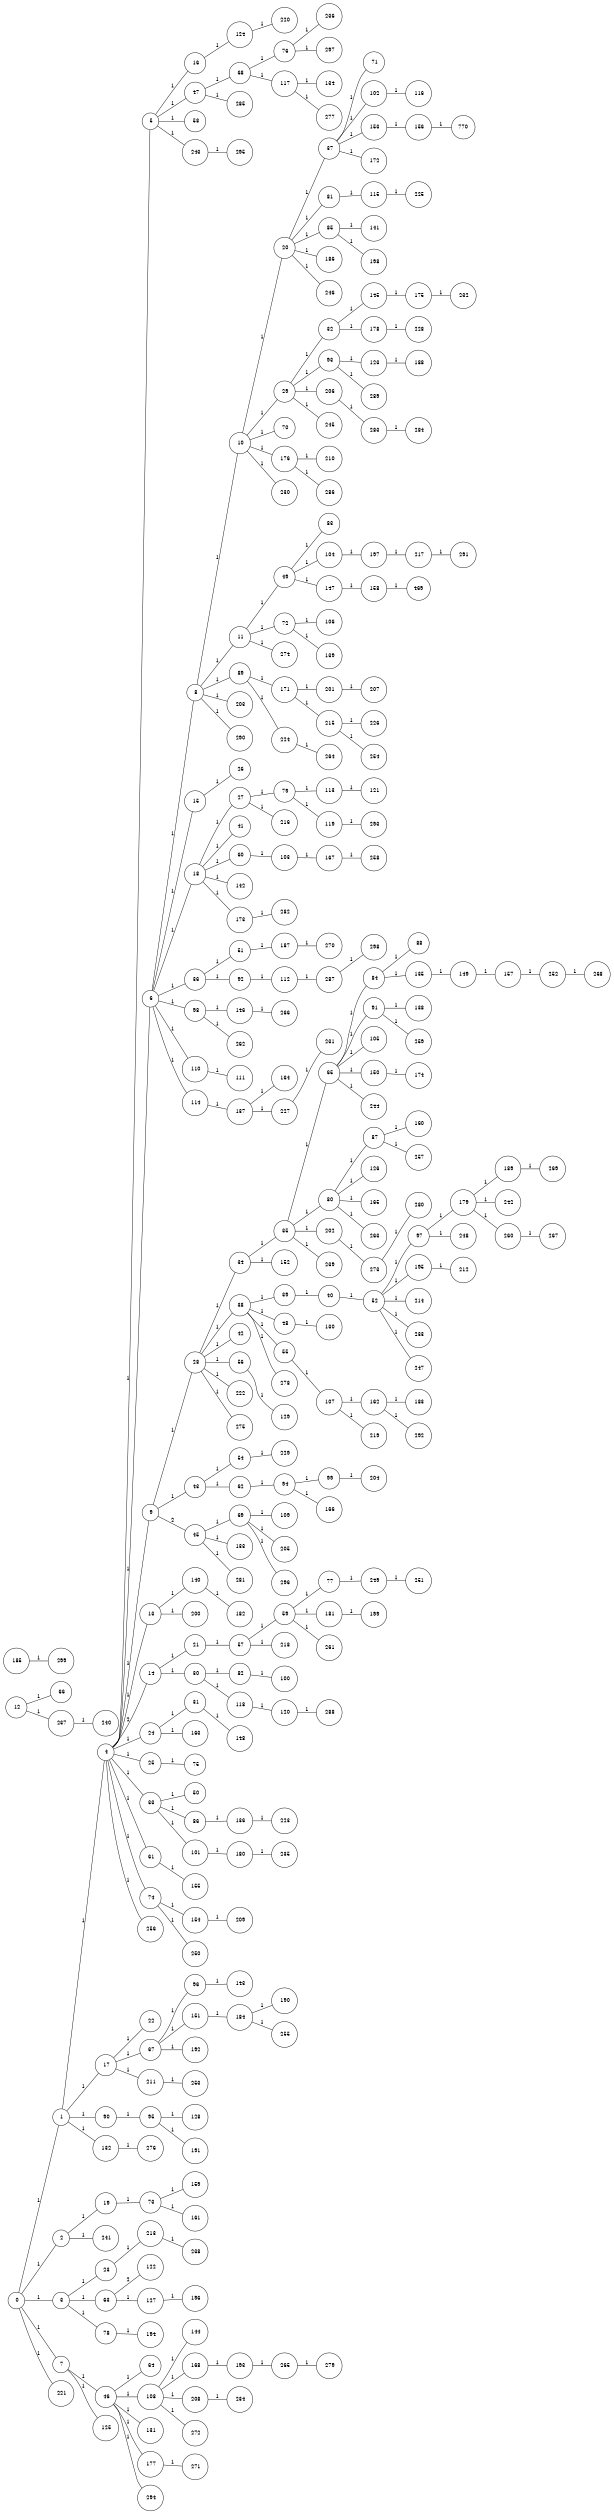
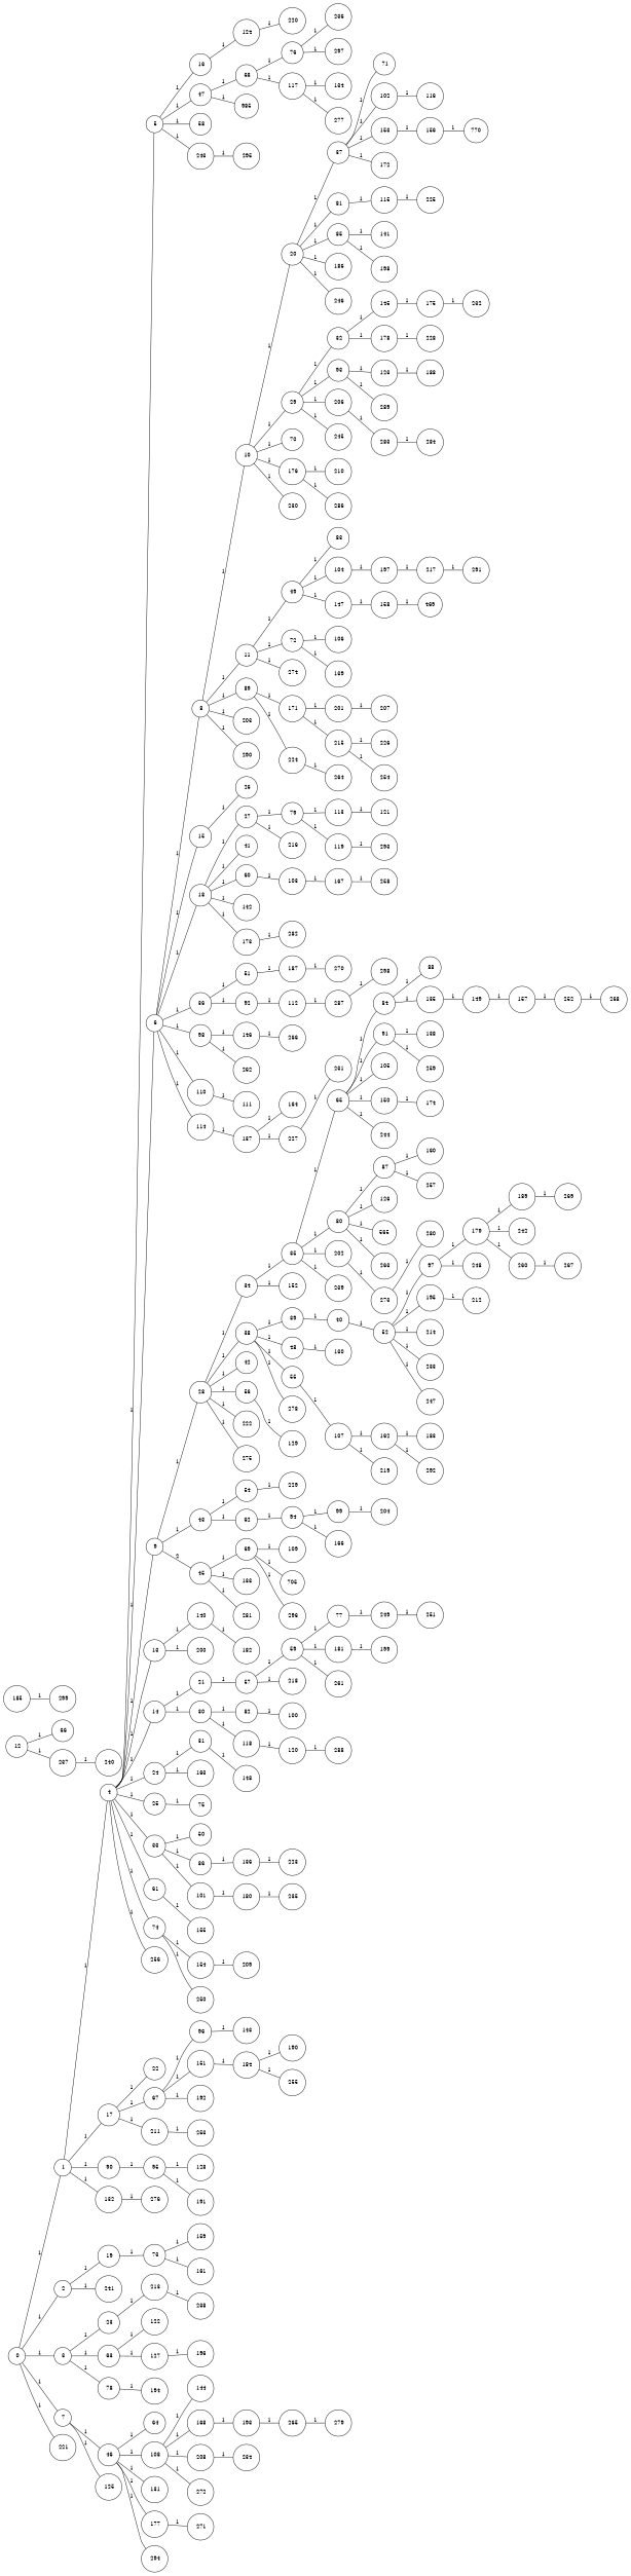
  graph {
    fixedsize="true;"
    rankdir=LR
    node [color=black fontsize=12 hight=.12 shape=circle]
    edge [fontsize=12]
    n1 [label=" 0" width=.12]
    n2 [label=" 1" width=.12]
    n3 [label=" 2" width=.12]
    n4 [label=" 3" width=.12]
    n5 [label=" 7" width=.12]
    n6 [label=" 221" width=.12]
    n7 [label=" 4" width=.12]
    n8 [label=" 17" width=.12]
    n9 [label=" 90" width=.12]
    n10 [label=" 132" width=.12]
    n11 [label=" 19" width=.12]
    n12 [label=" 241" width=.12]
    n13 [label=" 23" width=.12]
    n14 [label=" 63" width=.12]
    n15 [label=" 78" width=.12]
    n16 [label=" 46" width=.12]
    n17 [label=" 125" width=.12]
    n18 [label=" 5" width=.12]
    n19 [label=" 6" width=.12]
    n20 [label=" 9" width=.12]
    n21 [label=" 13" width=.12]
    n22 [label=" 14" width=.12]
    n23 [label=" 24" width=.12]
    n24 [label=" 25" width=.12]
    n25 [label=" 33" width=.12]
    n26 [label=" 61" width=.12]
    n27 [label=" 74" width=.12]
    n28 [label=" 256" width=.12]
    n29 [label=" 22" width=.12]
    n30 [label=" 67" width=.12]
    n31 [label=" 211" width=.12]
    n32 [label=" 95" width=.12]
    n33 [label=" 276" width=.12]
    n34 [label=" 73" width=.12]
    n35 [label=" 213" width=.12]
    n36 [label=" 122" width=.12]
    n37 [label=" 127" width=.12]
    n38 [label=" 194" width=.12]
    n39 [label=" 16" width=.12]
    n40 [label=" 47" width=.12]
    n41 [label=" 58" width=.12]
    n42 [label=" 243" width=.12]
    n43 [label=" 8" width=.12]
    n44 [label=" 15" width=.12]
    n45 [label=" 18" width=.12]
    n46 [label=" 36" width=.12]
    n47 [label=" 98" width=.12]
    n48 [label=" 110" width=.12]
    n49 [label=" 114" width=.12]
    n50 [label=" 28" width=.12]
    n51 [label=" 43" width=.12]
    n52 [label=" 45" width=.12]
    n53 [label=" 140" width=.12]
    n54 [label=" 200" width=.12]
    n55 [label=" 21" width=.12]
    n56 [label=" 30" width=.12]
    n57 [label=" 31" width=.12]
    n58 [label=" 163" width=.12]
    n59 [label=" 75" width=.12]
    n60 [label=" 50" width=.12]
    n61 [label=" 86" width=.12]
    n62 [label=" 101" width=.12]
    n63 [label=" 155" width=.12]
    n64 [label=" 154" width=.12]
    n65 [label=" 250" width=.12]
    n66 [label=" 124" width=.12]
    n67 [label=" 68" width=.12]
-   n68 [label=" 285" width=.12]
+   n68 [label=985 width=.12]
    n69 [label=" 295" width=.12]
    n70 [label=" 10" width=.12]
    n71 [label=" 11" width=.12]
    n72 [label=" 89" width=.12]
    n73 [label=" 203" width=.12]
    n74 [label=" 290" width=.12]
    n75 [label=" 26" width=.12]
    n76 [label=" 27" width=.12]
    n77 [label=" 41" width=.12]
    n78 [label=" 60" width=.12]
    n79 [label=" 142" width=.12]
    n80 [label=" 173" width=.12]
    n81 [label=" 51" width=.12]
    n82 [label=" 92" width=.12]
    n83 [label=" 146" width=.12]
    n84 [label=" 262" width=.12]
    n85 [label=" 111" width=.12]
    n86 [label=" 137" width=.12]
    n87 [label=" 64" width=.12]
    n88 [label=" 108" width=.12]
    n89 [label=" 131" width=.12]
    n90 [label=" 177" width=.12]
    n91 [label=" 294" width=.12]
    n92 [label=" 20" width=.12]
    n93 [label=" 29" width=.12]
    n94 [label=" 70" width=.12]
    n95 [label=" 176" width=.12]
    n96 [label=" 230" width=.12]
    n97 [label=" 49" width=.12]
    n98 [label=" 72" width=.12]
    n99 [label=" 274" width=.12]
    n100 [label=" 12" width=.12]
    n101 [label=" 66" width=.12]
    n102 [label=" 237" width=.12]
    n103 [label=" 171" width=.12]
    n104 [label=" 224" width=.12]
    n105 [label=" 34" width=.12]
    n106 [label=" 38" width=.12]
    n107 [label=" 42" width=.12]
    n108 [label=" 56" width=.12]
    n109 [label=" 222" width=.12]
    n110 [label=" 275" width=.12]
    n111 [label=" 54" width=.12]
    n112 [label=" 62" width=.12]
    n113 [label=" 69" width=.12]
    n114 [label=" 133" width=.12]
    n115 [label=" 281" width=.12]
    n116 [label=" 37" width=.12]
    n117 [label=" 81" width=.12]
    n118 [label=" 85" width=.12]
    n119 [label=" 186" width=.12]
    n120 [label=" 246" width=.12]
    n121 [label=" 32" width=.12]
    n122 [label=" 93" width=.12]
    n123 [label=" 206" width=.12]
    n124 [label=" 245" width=.12]
    n125 [label=" 210" width=.12]
    n126 [label=" 286" width=.12]
    n127 [label=" 83" width=.12]
    n128 [label=" 104" width=.12]
    n129 [label=" 147" width=.12]
    n130 [label=" 106" width=.12]
    n131 [label=" 139" width=.12]
    n132 [label=" 240" width=.12]
    n133 [label=" 182" width=.12]
    n134 [label=" 57" width=.12]
    n135 [label=" 82" width=.12]
    n136 [label=" 118" width=.12]
    n137 [label=" 220" width=.12]
    n138 [label=" 96" width=.12]
    n139 [label=" 151" width=.12]
    n140 [label=" 192" width=.12]
    n141 [label=" 253" width=.12]
    n142 [label=" 79" width=.12]
    n143 [label=" 216" width=.12]
    n144 [label=" 103" width=.12]
    n145 [label=" 282" width=.12]
    n146 [label=" 159" width=.12]
    n147 [label=" 161" width=.12]
    n148 [label=" 71" width=.12]
    n149 [label=" 102" width=.12]
    n150 [label=" 153" width=.12]
    n151 [label=" 172" width=.12]
    n152 [label=" 115" width=.12]
    n153 [label=" 141" width=.12]
    n154 [label=" 198" width=.12]
    n155 [label=" 59" width=.12]
    n156 [label=" 218" width=.12]
    n157 [label=" 238" width=.12]
    n158 [label=" 148" width=.12]
    n159 [label=" 113" width=.12]
    n160 [label=" 119" width=.12]
    n161 [label=" 35" width=.12]
    n162 [label=" 152" width=.12]
    n163 [label=" 39" width=.12]
    n164 [label=" 48" width=.12]
    n165 [label=" 55" width=.12]
    n166 [label=" 278" width=.12]
    n167 [label=" 129" width=.12]
    n168 [label=" 145" width=.12]
    n169 [label=" 178" width=.12]
    n170 [label=" 123" width=.12]
    n171 [label=" 289" width=.12]
    n172 [label=" 283" width=.12]
    n173 [label=" 100" width=.12]
    n174 [label=" 120" width=.12]
    n175 [label=" 175" width=.12]
    n176 [label=" 228" width=.12]
    n177 [label=" 136" width=.12]
    n178 [label=" 180" width=.12]
    n179 [label=" 65" width=.12]
    n180 [label=" 80" width=.12]
    n181 [label=" 202" width=.12]
    n182 [label=" 239" width=.12]
    n183 [label=" 84" width=.12]
    n184 [label=" 91" width=.12]
    n185 [label=" 105" width=.12]
    n186 [label=" 150" width=.12]
    n187 [label=" 244" width=.12]
    n188 [label=" 87" width=.12]
    n189 [label=" 126" width=.12]
-   n190 [label=" 165" width=.12]
+   n190 [label=565 width=.12]
    n191 [label=" 263" width=.12]
    n192 [label=" 273" width=.12]
    n193 [label=" 187" width=.12]
    n194 [label=" 112" width=.12]
    n195 [label=" 116" width=.12]
    n196 [label=" 156" width=.12]
    n197 [label=" 40" width=.12]
    n198 [label=" 130" width=.12]
    n199 [label=" 107" width=.12]
    n200 [label=" 52" width=.12]
    n201 [label=" 97" width=.12]
    n202 [label=" 195" width=.12]
    n203 [label=" 214" width=.12]
    n204 [label=" 233" width=.12]
    n205 [label=" 247" width=.12]
    n206 [label=" 229" width=.12]
    n207 [label=" 94" width=.12]
    n208 [label=" 109" width=.12]
-   n209 [label=" 205" width=.12]
+   n209 [label=705 width=.12]
    n210 [label=" 296" width=.12]
    n211 [label=" 144" width=.12]
    n212 [label=" 168" width=.12]
    n213 [label=" 208" width=.12]
    n214 [label=" 272" width=.12]
    n215 [label=" 271" width=.12]
    n216 [label=" 76" width=.12]
    n217 [label=" 117" width=.12]
    n218 [label=" 197" width=.12]
    n219 [label=" 158" width=.12]
    n220 [label=" 185" width=.12]
    n221 [label=" 299" width=.12]
    n222 [label=" 270" width=.12]
    n223 [label=" 179" width=.12]
    n224 [label=" 248" width=.12]
    n225 [label=" 212" width=.12]
    n226 [label=" 162" width=.12]
    n227 [label=" 219" width=.12]
    n228 [label=" 77" width=.12]
    n229 [label=" 181" width=.12]
    n230 [label=" 261" width=.12]
    n231 [label=" 249" width=.12]
    n232 [label=" 199" width=.12]
    n233 [label=" 167" width=.12]
    n234 [label=" 99" width=.12]
    n235 [label=" 166" width=.12]
    n236 [label=" 196" width=.12]
    n237 [label=" 88" width=.12]
    n238 [label=" 135" width=.12]
    n239 [label=" 138" width=.12]
    n240 [label=" 259" width=.12]
    n241 [label=" 174" width=.12]
    n242 [label=" 143" width=.12]
    n243 [label=" 184" width=.12]
    n244 [label=" 236" width=.12]
    n245 [label=" 297" width=.12]
    n246 [label=" 134" width=.12]
    n247 [label=" 277" width=.12]
    n248 [label=" 209" width=.12]
    n249 [label=" 251" width=.12]
    n250 [label=" 121" width=.12]
    n251 [label=" 293" width=.12]
    n252 [label=" 160" width=.12]
    n253 [label=" 257" width=.12]
    n254 [label=" 225" width=.12]
    n255 [label=" 149" width=.12]
    n256 [label=" 223" width=.12]
    n257 [label=" 201" width=.12]
    n258 [label=" 215" width=.12]
    n259 [label=" 264" width=.12]
    n260 [label=" 128" width=.12]
    n261 [label=" 191" width=.12]
    n262 [label=" 287" width=.12]
    n263 [label=" 188" width=.12]
    n264 [label=" 204" width=.12]
    n265 [label=" 189" width=.12]
    n266 [label=" 242" width=.12]
    n267 [label=" 260" width=.12]
    n268 [label=" 266" width=.12]
    n269 [label=" 235" width=.12]
    n270 [label=" 258" width=.12]
    n271 [label=" 217" width=.12]
    n272 [label=" 183" width=.12]
    n273 [label=" 292" width=.12]
    n274 [label=" 193" width=.12]
    n275 [label=" 234" width=.12]
    n276 [label=" 298" width=.12]
    n277 [label=" 164" width=.12]
    n278 [label=" 227" width=.12]
    n279 [label=" 288" width=.12]
    n280 [label=" 157" width=.12]
    n281 [label=" 231" width=.12]
    n282 [label=" 232" width=.12]
    n283 [label=469 width=.12]
    n284 [label=" 252" width=.12]
    n285 [label=" 190" width=.12]
    n286 [label=" 255" width=.12]
    n287 [label=770 width=.12]
    n288 [label=" 268" width=.12]
    n289 [label=" 265" width=.12]
    n290 [label=" 207" width=.12]
    n291 [label=" 226" width=.12]
    n292 [label=" 254" width=.12]
    n293 [label=" 269" width=.12]
    n294 [label=" 267" width=.12]
    n295 [label=" 279" width=.12]
    n296 [label=" 291" width=.12]
    n297 [label=" 280" width=.12]
    n298 [label=" 284" width=.12]
    n1 -- n2 [label=1]
    n1 -- n3 [label=1]
    n1 -- n4 [label=1]
    n1 -- n5 [label=1]
    n1 -- n6 [label=1]
    n2 -- n7 [label=1]
    n2 -- n8 [label=1]
    n2 -- n9 [label=1]
    n2 -- n10 [label=1]
    n3 -- n11 [label=1]
    n3 -- n12 [label=1]
    n4 -- n13 [label=1]
    n4 -- n14 [label=1]
    n4 -- n15 [label=1]
    n5 -- n16 [label=1]
    n5 -- n17 [label=1]
    n7 -- n18 [label=1]
    n7 -- n19 [label=1]
    n7 -- n20 [label=1]
    n7 -- n21 [label=1]
-   n7 -- n22 [label=2]
+   n7 -- n22 [label=1]
    n7 -- n23 [label=1]
    n7 -- n24 [label=1]
    n7 -- n25 [label=1]
    n7 -- n26 [label=1]
    n7 -- n27 [label=1]
    n7 -- n28 [label=1]
    n8 -- n29 [label=1]
    n8 -- n30 [label=1]
    n8 -- n31 [label=1]
    n9 -- n32 [label=1]
    n10 -- n33 [label=1]
    n11 -- n34 [label=1]
    n13 -- n35 [label=1]
-   n14 -- n36 [label=2]
+   n14 -- n36 [label=1]
    n14 -- n37 [label=1]
    n15 -- n38 [label=1]
    n16 -- n87 [label=1]
    n16 -- n88 [label=1]
    n16 -- n89 [label=1]
    n16 -- n90 [label=1]
    n16 -- n91 [label=1]
    n18 -- n39 [label=1]
    n18 -- n40 [label=1]
    n18 -- n41 [label=1]
    n18 -- n42 [label=1]
    n19 -- n43 [label=1]
    n19 -- n44 [label=1]
    n19 -- n45 [label=1]
    n19 -- n46 [label=1]
    n19 -- n47 [label=1]
    n19 -- n48 [label=1]
    n19 -- n49 [label=1]
    n20 -- n50 [label=1]
    n20 -- n51 [label=1]
    n20 -- n52 [label=2]
    n21 -- n53 [label=1]
    n21 -- n54 [label=1]
    n22 -- n55 [label=1]
    n22 -- n56 [label=1]
    n23 -- n57 [label=1]
    n23 -- n58 [label=1]
    n24 -- n59 [label=1]
    n25 -- n60 [label=1]
    n25 -- n61 [label=1]
    n25 -- n62 [label=1]
    n26 -- n63 [label=1]
    n27 -- n64 [label=1]
    n27 -- n65 [label=1]
    n30 -- n138 [label=1]
    n30 -- n139 [label=1]
    n30 -- n140 [label=1]
    n31 -- n141 [label=1]
    n32 -- n260 [label=1]
    n32 -- n261 [label=1]
    n34 -- n146 [label=1]
    n34 -- n147 [label=1]
    n35 -- n157 [label=1]
    n37 -- n236 [label=1]
    n39 -- n66 [label=1]
    n40 -- n67 [label=1]
    n40 -- n68 [label=1]
    n42 -- n69 [label=1]
    n43 -- n70 [label=1]
    n43 -- n71 [label=1]
    n43 -- n72 [label=1]
    n43 -- n73 [label=1]
    n43 -- n74 [label=1]
    n44 -- n75 [label=1]
    n45 -- n76 [label=1]
    n45 -- n77 [label=1]
    n45 -- n78 [label=1]
    n45 -- n79 [label=1]
    n45 -- n80 [label=1]
    n46 -- n81 [label=1]
    n46 -- n82 [label=1]
    n47 -- n83 [label=1]
    n47 -- n84 [label=1]
    n48 -- n85 [label=1]
    n49 -- n86 [label=1]
    n50 -- n105 [label=1]
    n50 -- n106 [label=1]
    n50 -- n107 [label=1]
    n50 -- n108 [label=1]
    n50 -- n109 [label=1]
    n50 -- n110 [label=1]
    n51 -- n111 [label=1]
    n51 -- n112 [label=1]
    n52 -- n113 [label=1]
    n52 -- n114 [label=1]
    n52 -- n115 [label=1]
    n53 -- n133 [label=1]
    n55 -- n134 [label=1]
    n56 -- n135 [label=1]
    n56 -- n136 [label=1]
    n57 -- n158 [label=1]
    n61 -- n177 [label=1]
    n62 -- n178 [label=1]
    n64 -- n248 [label=1]
    n66 -- n137 [label=1]
    n67 -- n216 [label=1]
    n67 -- n217 [label=1]
    n70 -- n92 [label=1]
    n70 -- n93 [label=1]
    n70 -- n94 [label=1]
    n70 -- n95 [label=1]
    n70 -- n96 [label=1]
    n71 -- n97 [label=1]
    n71 -- n98 [label=1]
    n71 -- n99 [label=1]
    n72 -- n103 [label=1]
    n72 -- n104 [label=1]
    n76 -- n142 [label=1]
    n76 -- n143 [label=1]
    n78 -- n144 [label=1]
    n80 -- n145 [label=1]
    n81 -- n193 [label=1]
    n82 -- n194 [label=1]
    n83 -- n268 [label=1]
    n86 -- n277 [label=1]
    n86 -- n278 [label=1]
    n88 -- n211 [label=1]
    n88 -- n212 [label=1]
    n88 -- n213 [label=1]
    n88 -- n214 [label=1]
    n90 -- n215 [label=1]
    n92 -- n116 [label=1]
    n92 -- n117 [label=1]
    n92 -- n118 [label=1]
    n92 -- n119 [label=1]
    n92 -- n120 [label=1]
    n93 -- n121 [label=1]
    n93 -- n122 [label=1]
    n93 -- n123 [label=1]
    n93 -- n124 [label=1]
    n95 -- n125 [label=1]
    n95 -- n126 [label=1]
    n97 -- n127 [label=1]
    n97 -- n128 [label=1]
    n97 -- n129 [label=1]
    n98 -- n130 [label=1]
    n98 -- n131 [label=1]
    n100 -- n101 [label=1]
    n100 -- n102 [label=1]
    n102 -- n132 [label=1]
    n103 -- n257 [label=1]
    n103 -- n258 [label=1]
    n104 -- n259 [label=1]
    n105 -- n161 [label=1]
    n105 -- n162 [label=1]
    n106 -- n163 [label=1]
    n106 -- n164 [label=1]
    n106 -- n165 [label=1]
    n106 -- n166 [label=1]
    n108 -- n167 [label=1]
    n111 -- n206 [label=1]
    n112 -- n207 [label=1]
    n113 -- n208 [label=1]
    n113 -- n209 [label=1]
    n113 -- n210 [label=1]
    n116 -- n148 [label=1]
    n116 -- n149 [label=1]
    n116 -- n150 [label=1]
    n116 -- n151 [label=1]
    n117 -- n152 [label=1]
    n118 -- n153 [label=1]
    n118 -- n154 [label=1]
    n121 -- n168 [label=1]
    n121 -- n169 [label=1]
    n122 -- n170 [label=1]
    n122 -- n171 [label=1]
    n123 -- n172 [label=1]
    n128 -- n218 [label=1]
    n129 -- n219 [label=1]
    n134 -- n155 [label=1]
    n134 -- n156 [label=1]
    n135 -- n173 [label=1]
    n136 -- n174 [label=1]
    n138 -- n242 [label=1]
    n139 -- n243 [label=1]
    n142 -- n159 [label=1]
    n142 -- n160 [label=1]
    n144 -- n233 [label=1]
    n149 -- n195 [label=1]
    n150 -- n196 [label=1]
    n152 -- n254 [label=1]
    n155 -- n228 [label=1]
    n155 -- n229 [label=1]
    n155 -- n230 [label=1]
    n159 -- n250 [label=1]
    n160 -- n251 [label=1]
    n161 -- n179 [label=1]
    n161 -- n180 [label=1]
    n161 -- n181 [label=1]
    n161 -- n182 [label=1]
    n163 -- n197 [label=1]
    n164 -- n198 [label=1]
    n165 -- n199 [label=1]
    n168 -- n175 [label=1]
    n169 -- n176 [label=1]
    n170 -- n263 [label=1]
    n172 -- n298 [label=1]
    n174 -- n279 [label=1]
    n175 -- n282 [label=1]
    n177 -- n256 [label=1]
    n178 -- n269 [label=1]
    n179 -- n183 [label=1]
    n179 -- n184 [label=1]
    n179 -- n185 [label=1]
    n179 -- n186 [label=1]
    n179 -- n187 [label=1]
    n180 -- n188 [label=1]
    n180 -- n189 [label=1]
    n180 -- n190 [label=1]
    n180 -- n191 [label=1]
    n181 -- n192 [label=1]
    n183 -- n237 [label=1]
    n183 -- n238 [label=1]
    n184 -- n239 [label=1]
    n184 -- n240 [label=1]
    n186 -- n241 [label=1]
    n188 -- n252 [label=1]
    n188 -- n253 [label=1]
    n192 -- n297 [label=1]
    n193 -- n222 [label=1]
    n194 -- n262 [label=1]
    n196 -- n287 [label=1]
    n197 -- n200 [label=1]
    n199 -- n226 [label=1]
    n199 -- n227 [label=1]
    n200 -- n201 [label=1]
    n200 -- n202 [label=1]
    n200 -- n203 [label=1]
    n200 -- n204 [label=1]
    n200 -- n205 [label=1]
    n201 -- n223 [label=1]
    n201 -- n224 [label=1]
    n202 -- n225 [label=1]
    n207 -- n234 [label=1]
    n207 -- n235 [label=1]
    n212 -- n274 [label=1]
    n213 -- n275 [label=1]
    n216 -- n244 [label=1]
    n216 -- n245 [label=1]
    n217 -- n246 [label=1]
    n217 -- n247 [label=1]
    n218 -- n271 [label=1]
    n219 -- n283 [label=1]
    n220 -- n221 [label=1]
    n223 -- n265 [label=1]
    n223 -- n266 [label=1]
    n223 -- n267 [label=1]
    n226 -- n272 [label=1]
    n226 -- n273 [label=1]
    n228 -- n231 [label=1]
    n229 -- n232 [label=1]
    n231 -- n249 [label=1]
    n233 -- n270 [label=1]
    n234 -- n264 [label=1]
    n238 -- n255 [label=1]
    n243 -- n285 [label=1]
    n243 -- n286 [label=1]
    n255 -- n280 [label=1]
    n257 -- n290 [label=1]
    n258 -- n291 [label=1]
    n258 -- n292 [label=1]
    n262 -- n276 [label=1]
    n265 -- n293 [label=1]
    n267 -- n294 [label=1]
    n271 -- n296 [label=1]
    n274 -- n289 [label=1]
    n278 -- n281 [label=1]
    n280 -- n284 [label=1]
    n284 -- n288 [label=1]
    n289 -- n295 [label=1]
  }
